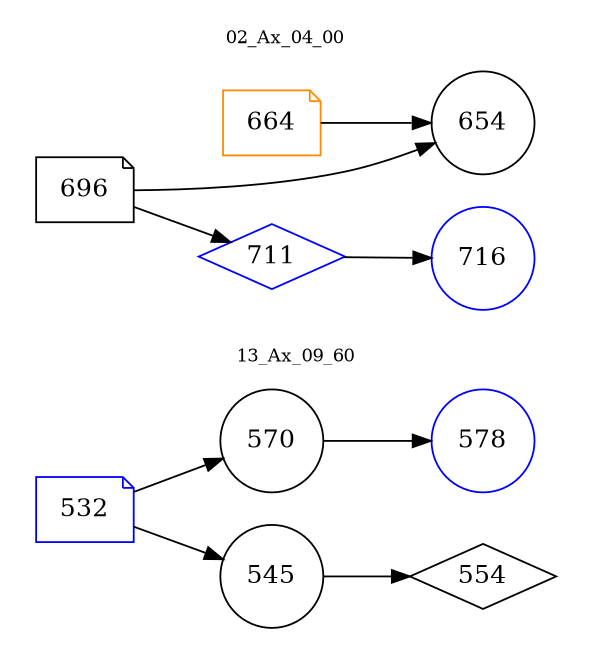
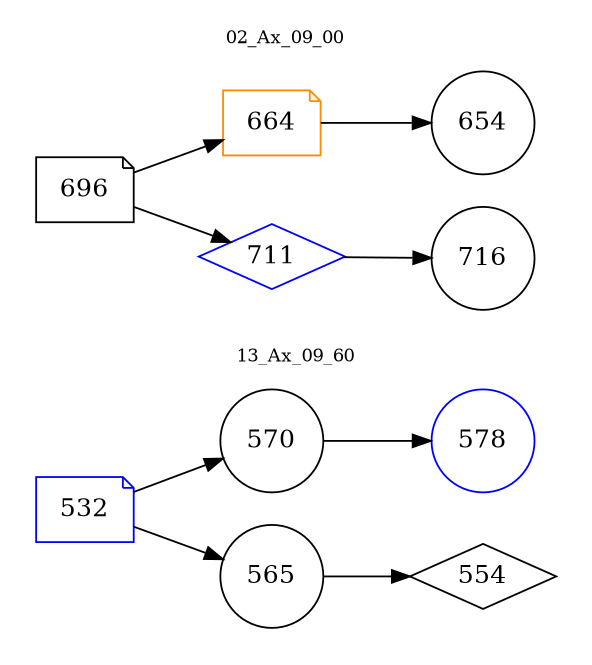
  digraph {
    rankdir=LR
    node [color=black shape=circle]
    edge [color=black]
    n1 [color=blue label=532 shape=note]
-   n2 [label=545]
+   n2 [label=565]
    n3 [label=570]
    n4 [label=554 shape=diamond]
    n5 [color=blue label=578]
    n6 [label=696 shape=note]
    n7 [color=blue label=711 shape=diamond]
    n8 [label=654]
-   n9 [color=blue label=716]
+   n9 [label=716]
    n10 [color=darkorange label=664 shape=note]
    subgraph cluster_1 {
      color=white
      fontsize=10
      label="13_Ax_09_60"
      n1
      n2
      n3
      n4
      n5
    }
    subgraph cluster_2 {
      color=white
      fontsize=10
-     label="02_Ax_04_00"
+     label="02_Ax_09_00"
      n6
      n7
      n8
      n9
      n10
    }
    n1 -> n2
    n1 -> n3
    n2 -> n4
    n3 -> n5
    n6 -> n7
-   n6 -> n8
+   n6 -> n10
    n7 -> n9
    n10 -> n8
  }
